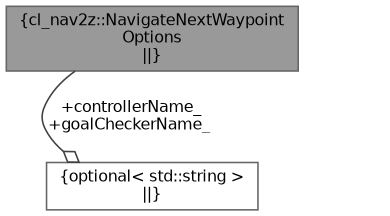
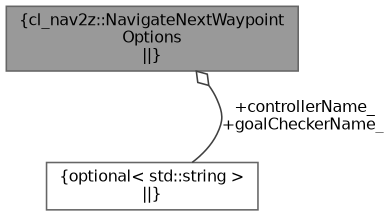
  digraph {
    node [color=gray40 fontname=Helvetica fontsize=10 shape=box style=filled]
    n1 [fillcolor=grey60 fontcolor=black height=0.2 label="{cl_nav2z::NavigateNextWaypoint\lOptions\n||}" width=0.4]
    n2 [fillcolor=white height=0.2 label="{optional\< std::string \>\n||}" width=0.4]
-   n1 -> n2 [arrowhead=odiamond color=grey25 fontname=Helvetica fontsize=10 label=" +controllerName_\n+goalCheckerName_" labelfontname=Helvetica labelfontsize=10 style=solid]
+   n2 -> n1 [arrowhead=odiamond color=grey25 fontname=Helvetica fontsize=10 label=" +controllerName_\n+goalCheckerName_" labelfontname=Helvetica labelfontsize=10 style=solid]
  }
